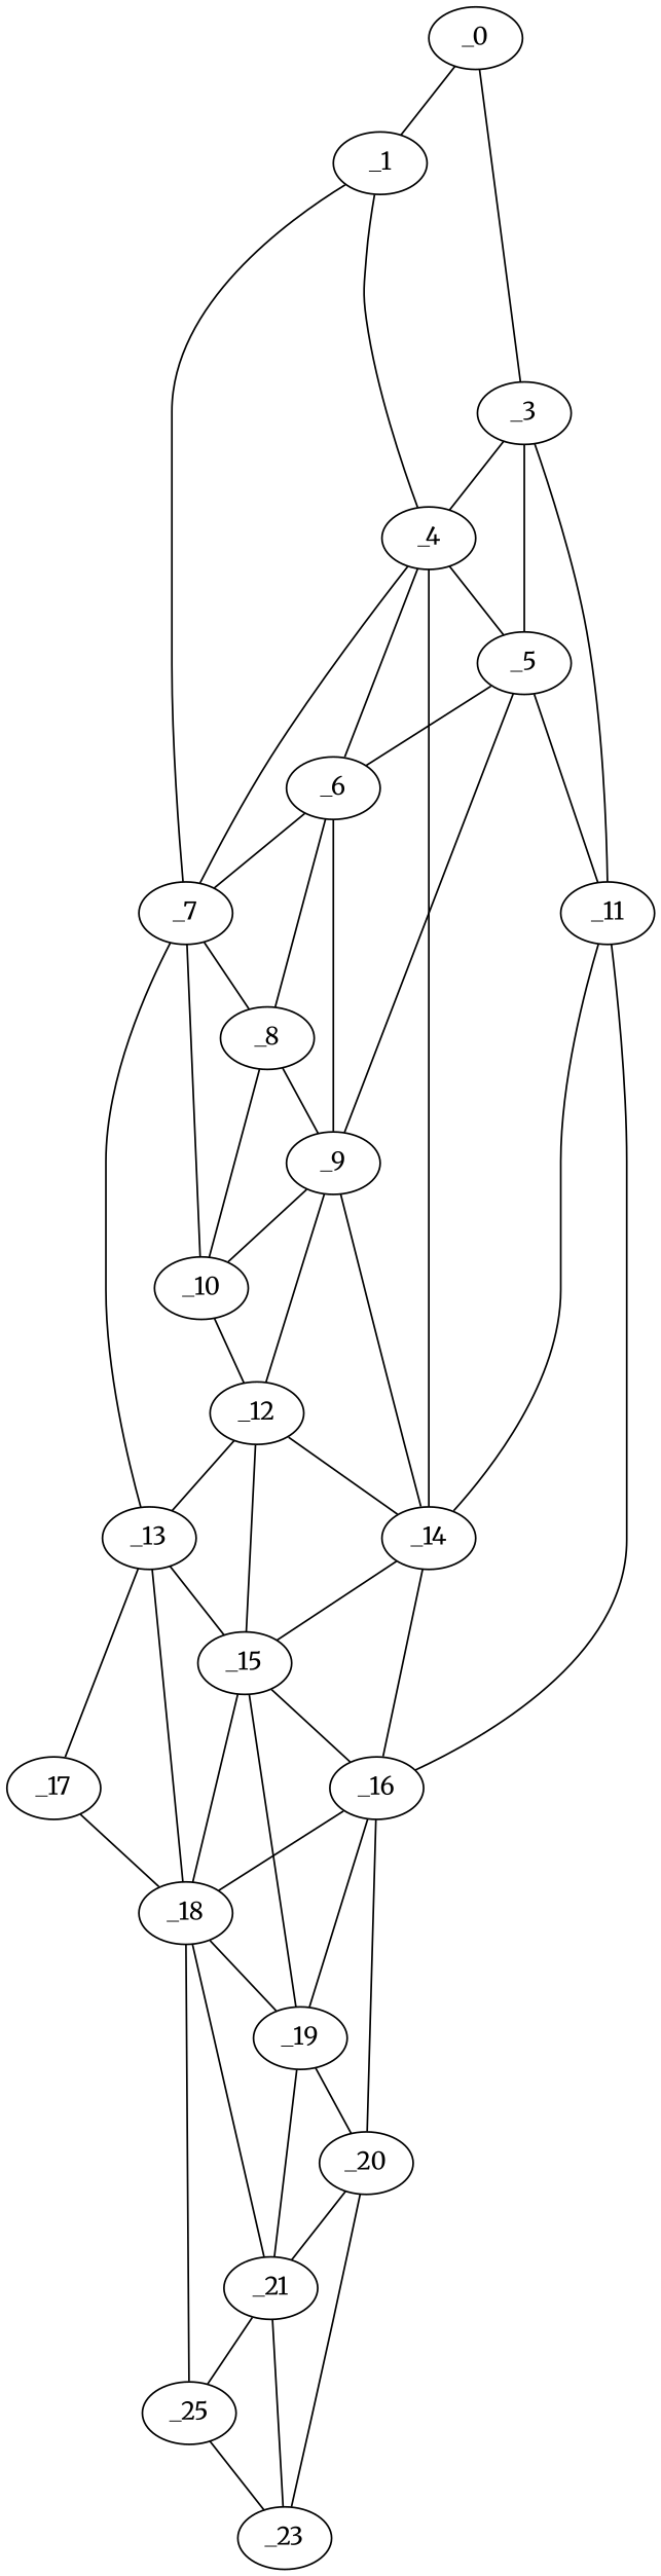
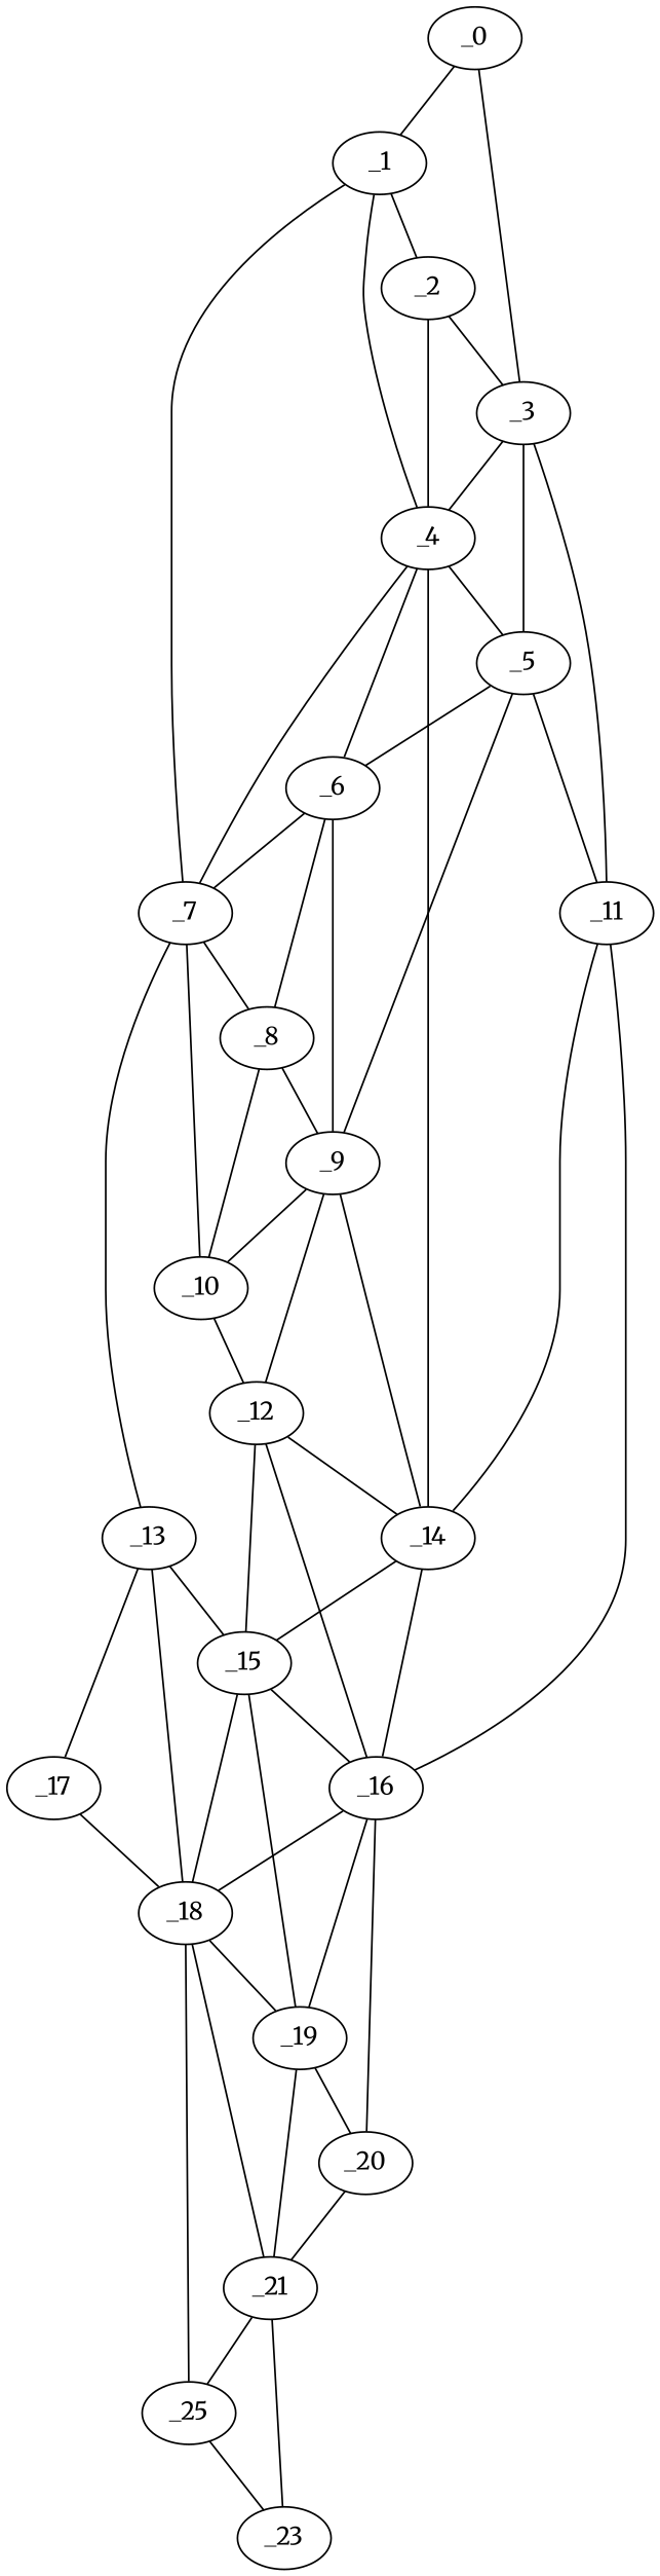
  graph {
    fontname=Merriweather
    node [fontname=Merriweather x=45 y=51]
    edge [fontname=Merriweather valence=2]
    _0 [x=5 y=64]
    _1 [x=6 y=53]
    _3 [x=25 y=71]
+   _2 [x=16 y=59]
    _4 [x=31]
    _7 [y=40]
    _5 [x=38 y=62]
    _11 [x=63 y=83]
    _6 [x=39]
    _14 [x=66 y=74]
    _8 [y=48]
    _10 [x=53 y=45]
    _13 [x=66 y=44]
    _9 [x=47 y=57]
    _16 [x=84 y=85]
    _12 [x=64 y=62]
    _15 [x=82 y=60]
    _17 [x=85]
    _18 [x=98 y=53]
    _19 [x=102 y=65]
    _20 [x=110 y=76]
    _21 [x=113 y=63]
    n23 [label=_25 x=123 y=62]
    _23 [x=125 y=72]
    _0 -- _1 [valence=1]
    _0 -- _3 [valence=1]
+   _1 -- _2
    _1 -- _4 [valence=1]
    _1 -- _7 [valence=1]
    _3 -- _4
    _3 -- _5 [valence=1]
    _3 -- _11 [valence=1]
+   _2 -- _3
+   _2 -- _4 [valence=1]
    _4 -- _7 [valence=1]
    _4 -- _5 [valence=1]
    _4 -- _6
    _4 -- _14
    _7 -- _8
    _7 -- _10
    _7 -- _13 [valence=1]
    _5 -- _11
    _5 -- _6
    _5 -- _9
    _11 -- _14
    _11 -- _16 [valence=1]
    _6 -- _7 [valence=1]
    _6 -- _8
    _6 -- _9
    _14 -- _16 [valence=1]
    _14 -- _15
    _8 -- _10
    _8 -- _9
    _10 -- _12
    _13 -- _15
    _13 -- _17 [valence=1]
    _13 -- _18 [valence=1]
    _9 -- _14 [valence=1]
    _9 -- _10
    _9 -- _12 [valence=1]
    _16 -- _18 [valence=1]
    _16 -- _19 [valence=1]
    _16 -- _20
    _12 -- _14
-   _12 -- _13
+   _12 -- _16
    _12 -- _15
    _15 -- _16
    _15 -- _18 [valence=1]
    _15 -- _19
    _17 -- _18
    _18 -- _19
    _18 -- _21
    _18 -- n23 [valence=1]
    _19 -- _20
    _19 -- _21
    _20 -- _21 [valence=1]
-   _20 -- _23 [valence=1]
    _21 -- n23
    _21 -- _23
    n23 -- _23 [valence=1]
  }
